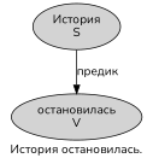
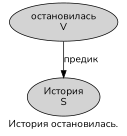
  digraph {
    label="История остановилась."
    fontname=Nunito
    node [fillcolor=lightgray penwidth=1 shape=ellipse style=filled fontname=Nunito]
    n1 [label="История\nS"]
    n2 [label="остановилась\nV"]
-   n1 -> n2 [label="предик" fontname=Nunito]
+   n2 -> n1 [label="предик" fontname=Nunito]
  }
